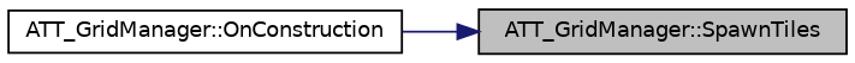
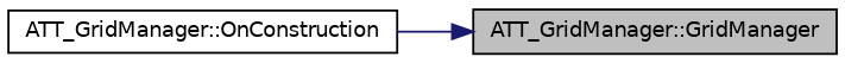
  digraph {
    rankdir=RL
    node [color=black fontname=Helvetica fontsize=10 shape=record style=filled]
-   n1 [fillcolor=grey75 fontcolor=black height=0.2 label="ATT_GridManager::SpawnTiles" width=0.4]
+   n1 [fillcolor=grey75 fontcolor=black height=0.2 label="ATT_GridManager::GridManager" width=0.4]
    n2 [fillcolor=white height=0.2 label="ATT_GridManager::OnConstruction" width=0.4]
    n1 -> n2 [color=midnightblue dir=back fontname=Helvetica fontsize=10 labelfontname=Helvetica labelfontsize=10 style=solid]
  }
